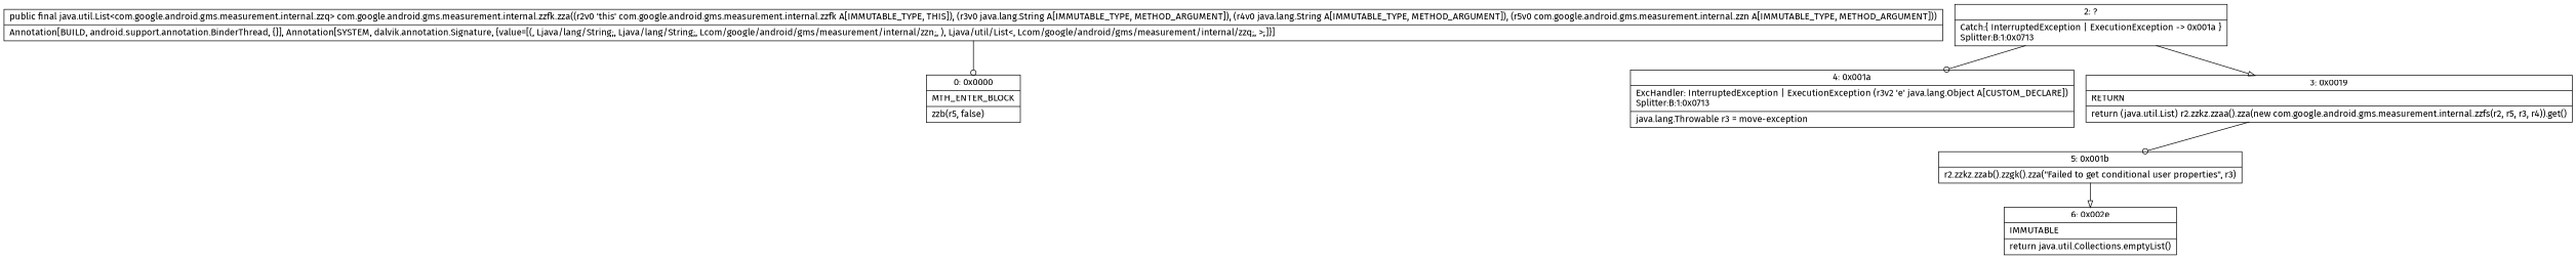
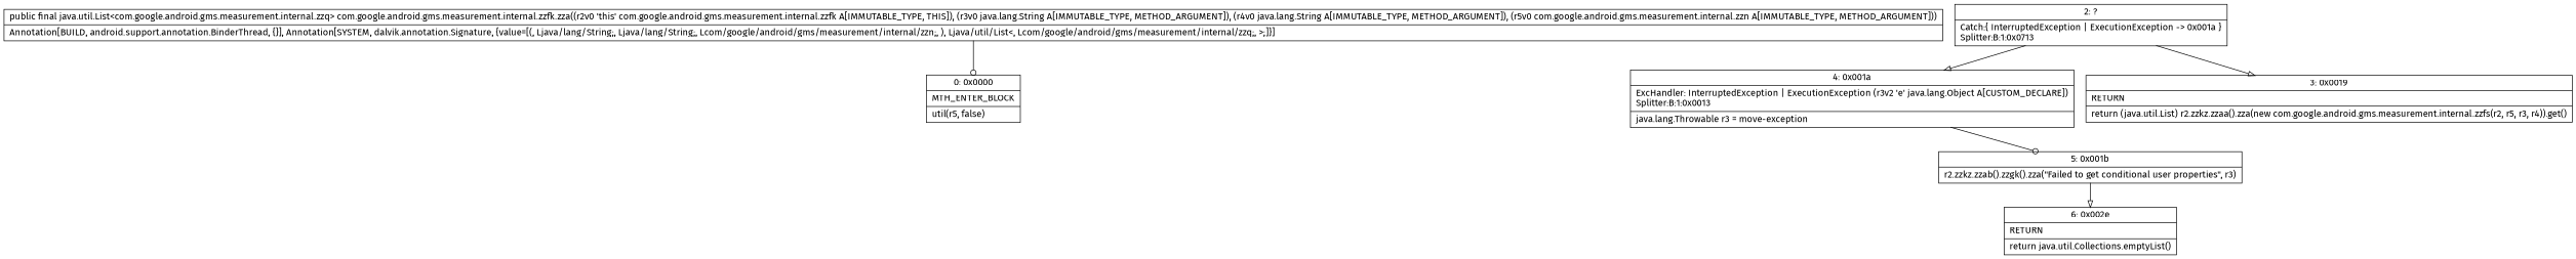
  digraph {
    fontname="Fira Sans"
    node [fontname="Fira Sans" shape=record]
    edge [arrowhead=odot fontname="Fira Sans"]
-   n1 [label="{0\:\ 0x0000|MTH_ENTER_BLOCK\l|zzb(r5, false)\l}"]
+   n1 [label="{0\:\ 0x0000|MTH_ENTER_BLOCK\l|util(r5, false)\l}"]
    n2 [label="{2\:\ ?|Catch:\{ InterruptedException \| ExecutionException \-\> 0x001a \}\lSplitter:B:1:0x0713\l}"]
-   n3 [label="{4\:\ 0x001a|ExcHandler: InterruptedException \| ExecutionException (r3v2 'e' java.lang.Object A[CUSTOM_DECLARE])\lSplitter:B:1:0x0713\l|java.lang.Throwable r3 = move\-exception\l}"]
+   n3 [label="{4\:\ 0x001a|ExcHandler: InterruptedException \| ExecutionException (r3v2 'e' java.lang.Object A[CUSTOM_DECLARE])\lSplitter:B:1:0x0013\l|java.lang.Throwable r3 = move\-exception\l}"]
    n4 [label="{3\:\ 0x0019|RETURN\l|return (java.util.List) r2.zzkz.zzaa().zza(new com.google.android.gms.measurement.internal.zzfs(r2, r5, r3, r4)).get()\l}"]
    n5 [label="{5\:\ 0x001b|r2.zzkz.zzab().zzgk().zza(\"Failed to get conditional user properties\", r3)\l}"]
-   n6 [label="{6\:\ 0x002e|IMMUTABLE\l|return java.util.Collections.emptyList()\l}"]
+   n6 [label="{6\:\ 0x002e|RETURN\l|return java.util.Collections.emptyList()\l}"]
    n7 [label="{public final java.util.List\<com.google.android.gms.measurement.internal.zzq\> com.google.android.gms.measurement.internal.zzfk.zza((r2v0 'this' com.google.android.gms.measurement.internal.zzfk A[IMMUTABLE_TYPE, THIS]), (r3v0 java.lang.String A[IMMUTABLE_TYPE, METHOD_ARGUMENT]), (r4v0 java.lang.String A[IMMUTABLE_TYPE, METHOD_ARGUMENT]), (r5v0 com.google.android.gms.measurement.internal.zzn A[IMMUTABLE_TYPE, METHOD_ARGUMENT]))  | Annotation[BUILD, android.support.annotation.BinderThread, \{\}], Annotation[SYSTEM, dalvik.annotation.Signature, \{value=[(, Ljava\/lang\/String;, Ljava\/lang\/String;, Lcom\/google\/android\/gms\/measurement\/internal\/zzn;, ), Ljava\/util\/List\<, Lcom\/google\/android\/gms\/measurement\/internal\/zzq;, \>;]\}]\l}"]
-   n2 -> n3
+   n2 -> n3 [arrowhead=onormal]
    n2 -> n4 [arrowhead=onormal]
-   n4 -> n5
+   n3 -> n5
    n5 -> n6 [arrowhead=onormal]
    n7 -> n1
  }
